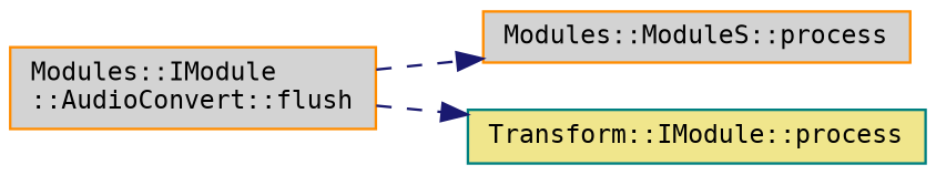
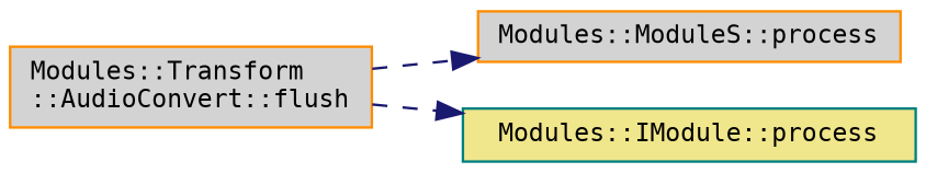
  digraph {
    fontname="DejaVu Sans Mono"
    rankdir=LR
    node [color=darkorange fillcolor=lightgrey fontname="DejaVu Sans Mono" fontsize=10 shape=record style=filled]
    edge [color=midnightblue fontname="DejaVu Sans Mono" fontsize=10 labelfontname=Helvetica labelfontsize=10 style=dashed]
-   n1 [fontcolor=black height=0.2 label="Modules::IModule\l::AudioConvert::flush" width=0.4]
+   n1 [fontcolor=black height=0.2 label="Modules::Transform\l::AudioConvert::flush" width=0.4]
    n2 [height=0.2 label="Modules::ModuleS::process" width=0.4]
-   n3 [color=teal fillcolor=khaki height=0.2 label="Transform::IModule::process" width=0.4]
+   n3 [color=teal fillcolor=khaki height=0.2 label="Modules::IModule::process" width=0.4]
    n1 -> n2
    n1 -> n3
  }
